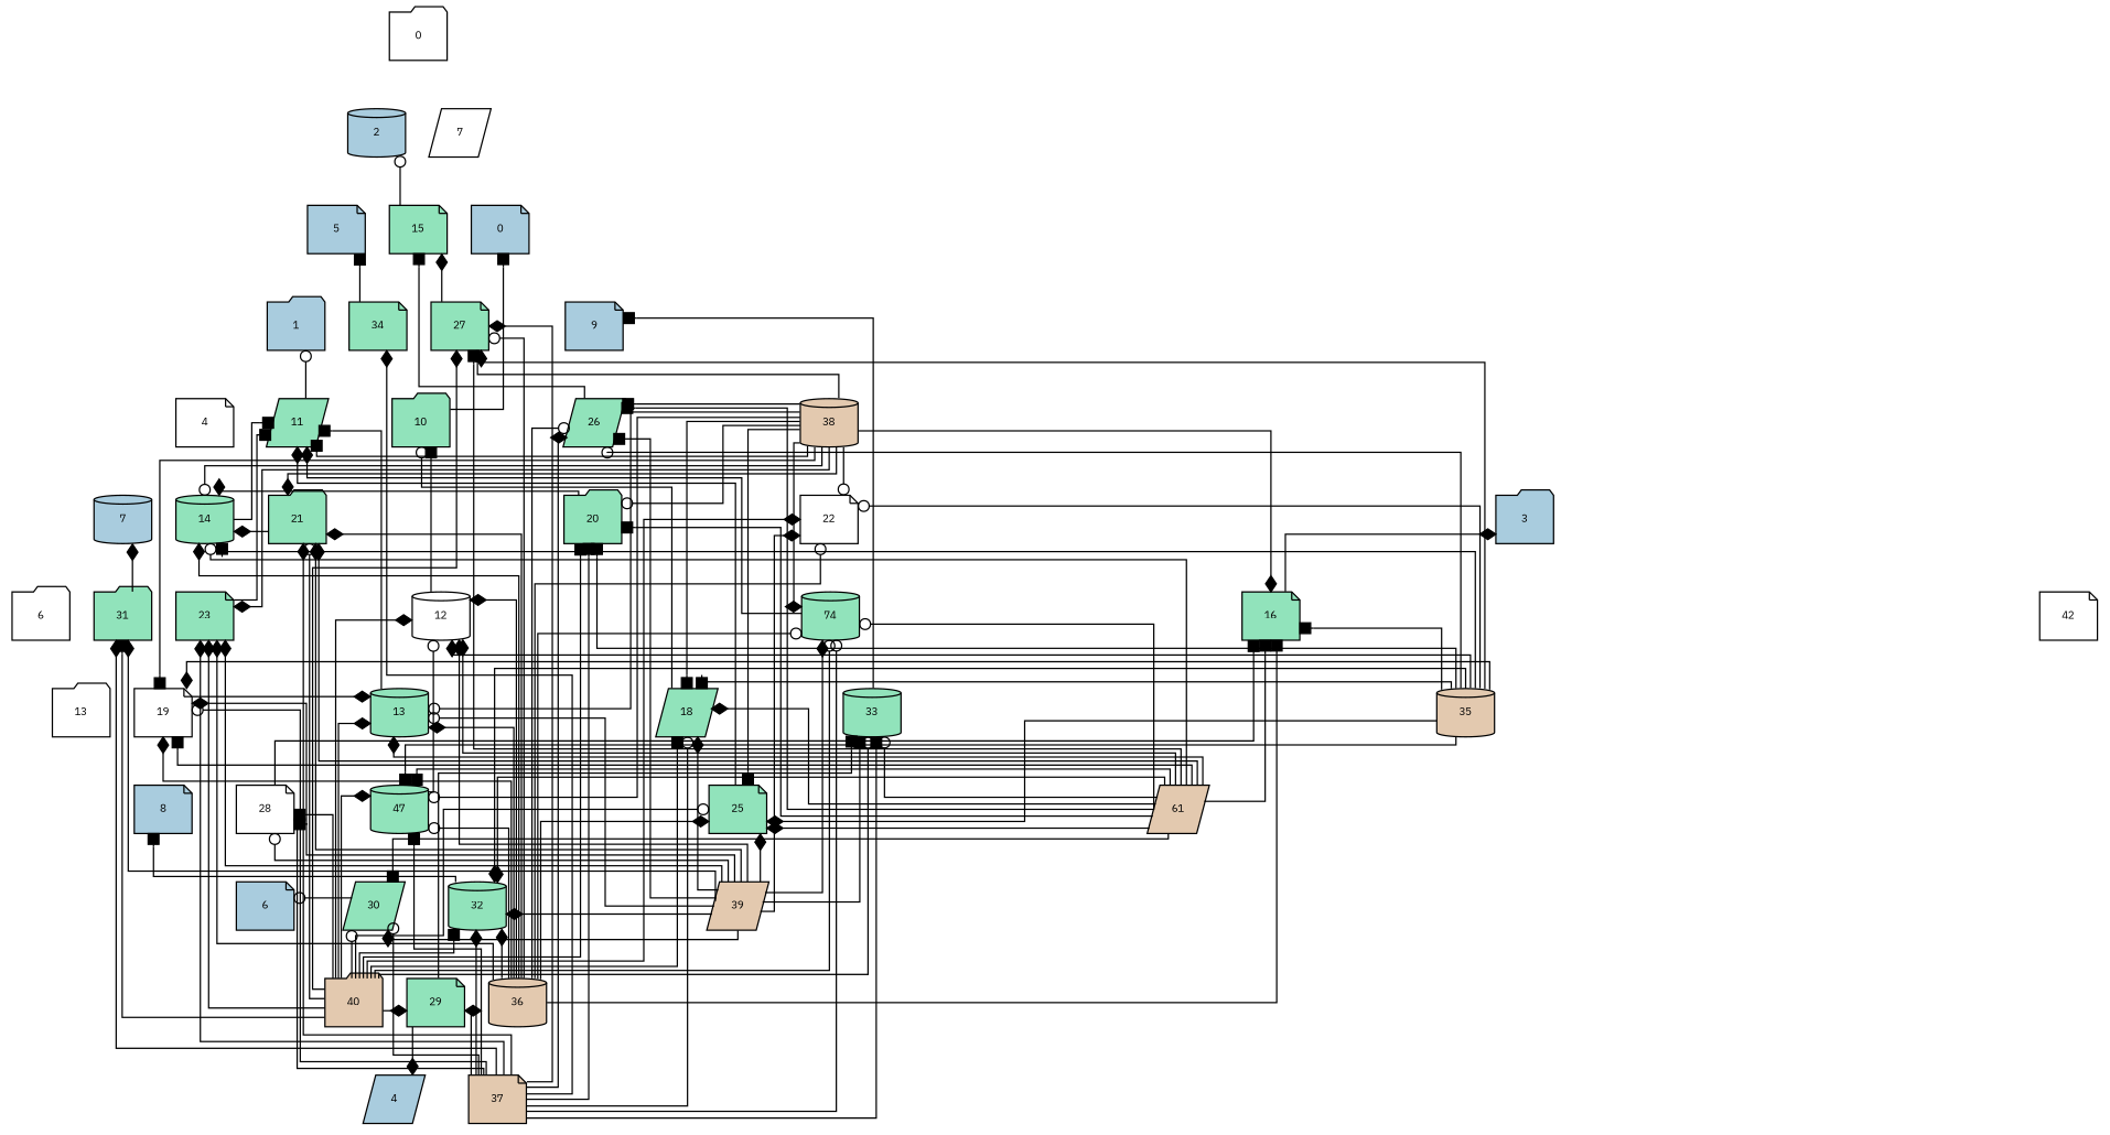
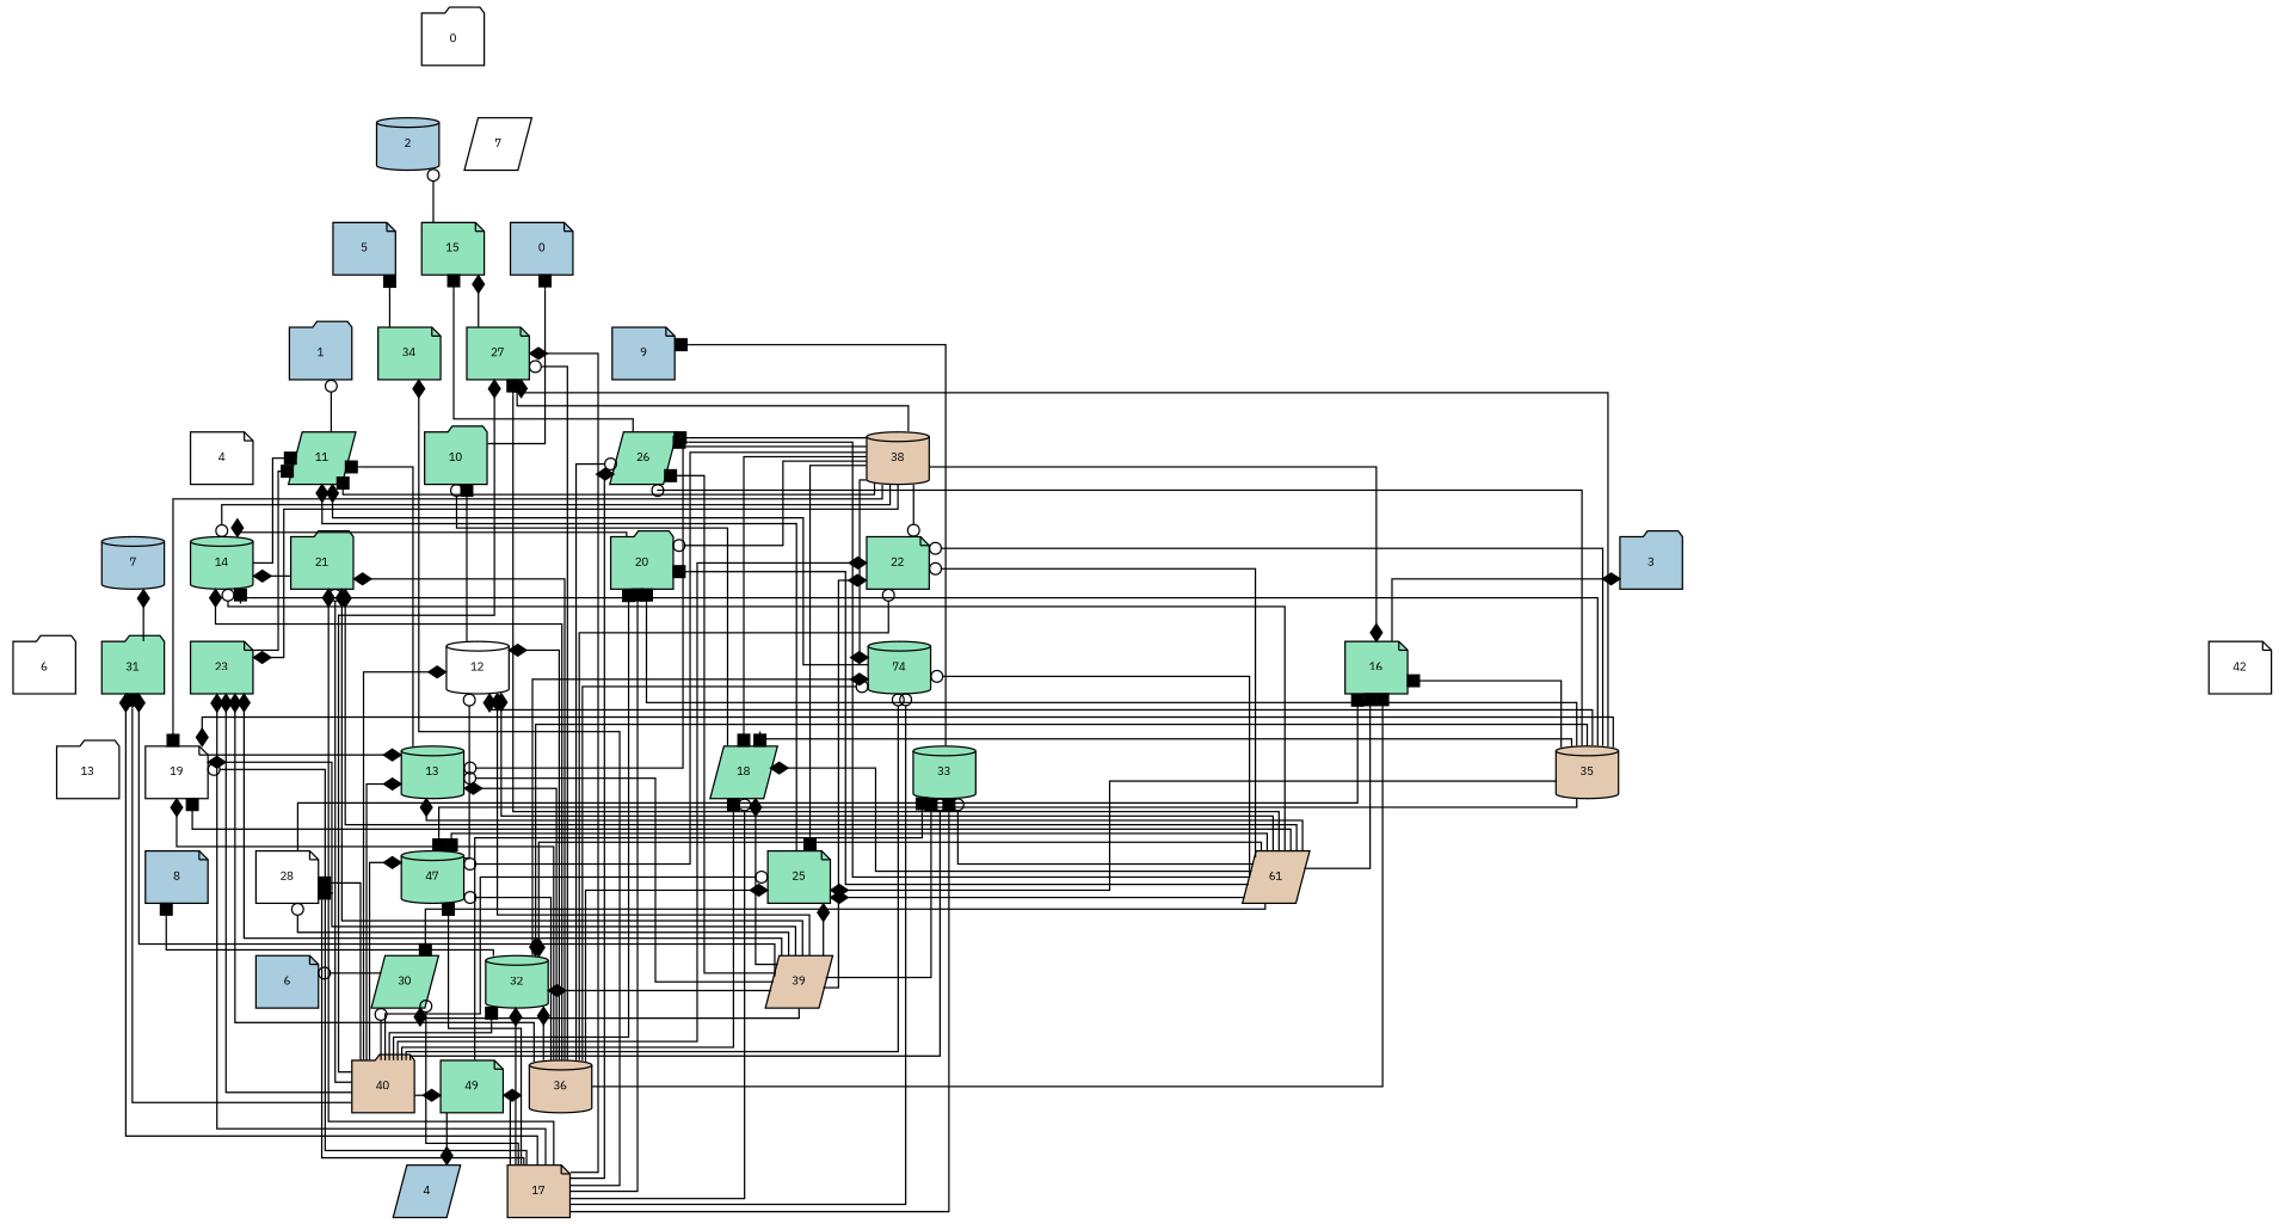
  digraph {
    fontname="IBM Plex Sans"
    rank=same
    rankdir=TB
    splines=ortho
    node [fillcolor="#91e3bb" fixedsize=true fontname="IBM Plex Sans" fontsize=8 shape=note style=filled]
    edge [constraint=false fontname="IBM Plex Sans" style=vis]
    n1 [fillcolor="#ffffff" label=0 shape=folder width=0.6]
    n2 [fillcolor="#a9ccde" label=2 shape=cylinder width=0.6]
    n3 [fillcolor="#ffffff" label=7 shape=parallelogram width=0.6]
    n4 [fillcolor="#a9ccde" label=5 width=0.6]
    n5 [label=15 width=0.6]
    n6 [fillcolor="#a9ccde" label=0 width=0.6]
    n7 [fillcolor="#a9ccde" label=1 shape=folder width=0.6]
    n8 [label=34 width=0.6]
    n9 [label=27 width=0.6]
    n10 [fillcolor="#ffffff" label=4 width=0.6]
    n11 [label=11 shape=parallelogram width=0.6]
    n12 [label=10 shape=folder width=0.6]
    n13 [fillcolor="#a9ccde" label=7 shape=cylinder width=0.6]
    n14 [label=14 shape=cylinder width=0.6]
    n15 [label=21 shape=folder width=0.6]
    n16 [fillcolor="#ffffff" label=6 shape=folder width=0.6]
    n17 [label=31 shape=folder width=0.6]
    n18 [label=23 width=0.6]
    n19 [fillcolor="#ffffff" label=13 shape=folder width=0.6]
    n20 [fillcolor="#ffffff" label=19 width=0.6]
    n21 [fillcolor="#a9ccde" label=8 width=0.6]
    n22 [fillcolor="#a9ccde" label=9 width=0.6]
    n23 [label=26 shape=parallelogram width=0.6]
    n24 [label=20 shape=folder width=0.6]
    n25 [fillcolor="#ffffff" label=12 shape=cylinder width=0.6]
    n26 [label=13 shape=cylinder width=0.6]
    n27 [fillcolor="#ffffff" label=28 width=0.6]
    n28 [fillcolor="#a9ccde" label=6 width=0.6]
    n29 [fillcolor="#e3c9af" label=38 shape=cylinder width=0.6]
-   n30 [fillcolor="#ffffff" label=22 width=0.6]
+   n30 [label=22 width=0.6]
    n31 [label=74 shape=cylinder width=0.6]
    n32 [label=18 shape=parallelogram width=0.6]
    n33 [label=47 shape=cylinder width=0.6]
    n34 [label=30 shape=parallelogram width=0.6]
    n35 [label=16 width=0.6]
    n36 [fillcolor="#e3c9af" label=40 shape=folder width=0.6]
    n37 [fillcolor="#a9ccde" label=3 shape=folder width=0.6]
    n38 [label=25 width=0.6]
    n39 [label=33 shape=cylinder width=0.6]
    n40 [label=32 shape=cylinder width=0.6]
-   n41 [label=29 width=0.6]
+   n41 [label=49 width=0.6]
    n42 [fillcolor="#e3c9af" label=35 shape=cylinder width=0.6]
    n43 [fillcolor="#a9ccde" label=4 shape=parallelogram width=0.6]
    n44 [fillcolor="#ffffff" label=42 width=0.6]
    n45 [fillcolor="#e3c9af" label=39 shape=parallelogram width=0.6]
    n46 [fillcolor="#e3c9af" label=61 shape=parallelogram width=0.6]
    n47 [fillcolor="#e3c9af" label=36 shape=cylinder width=0.6]
-   n48 [fillcolor="#e3c9af" label=37 width=0.6]
+   n48 [fillcolor="#e3c9af" label=17 width=0.6]
    n1 -> n2 [constraint=true style=invis]
    n1 -> n3 [constraint=true style=invis]
    n2 -> n4 [constraint=true style=invis]
    n2 -> n5 [constraint=true style=invis]
    n3 -> n5 [constraint=true style=invis]
    n3 -> n6 [constraint=true style=invis]
    n4 -> n7 [constraint=true style=invis]
    n4 -> n8 [constraint=true style=invis]
    n5 -> n2 [arrowhead=odot]
    n5 -> n8 [constraint=true style=invis]
    n5 -> n9 [constraint=true style=invis]
    n6 -> n9 [constraint=true style=invis]
    n6 -> n22 [constraint=true style=invis]
    n7 -> n10 [constraint=true style=invis]
    n7 -> n11 [constraint=true style=invis]
    n8 -> n4 [arrowhead=box]
    n8 -> n11 [constraint=true style=invis]
    n8 -> n12 [constraint=true style=invis]
    n9 -> n5 [arrowhead=diamond]
    n9 -> n12 [constraint=true style=invis]
    n9 -> n23 [constraint=true style=invis]
    n10 -> n13 [constraint=true style=invis]
    n10 -> n14 [constraint=true style=invis]
    n11 -> n7 [arrowhead=odot]
    n11 -> n14 [constraint=true style=invis]
    n11 -> n15 [constraint=true style=invis]
    n12 -> n6 [arrowhead=box]
    n12 -> n15 [constraint=true style=invis]
    n12 -> n24 [constraint=true style=invis]
    n13 -> n16 [constraint=true style=invis]
    n13 -> n17 [constraint=true style=invis]
    n14 -> n11 [arrowhead=box]
    n14 -> n17 [constraint=true style=invis]
    n14 -> n18 [constraint=true style=invis]
    n15 -> n14 [arrowhead=diamond]
    n15 -> n18 [constraint=true style=invis]
    n15 -> n25 [constraint=true style=invis]
    n16 -> n19 [constraint=true style=invis]
    n17 -> n13 [arrowhead=diamond]
    n17 -> n19 [constraint=true style=invis]
    n17 -> n20 [constraint=true style=invis]
    n18 -> n11 [arrowhead=box]
    n18 -> n20 [constraint=true style=invis]
    n18 -> n26 [constraint=true style=invis]
    n19 -> n21 [constraint=true style=invis]
    n20 -> n21 [constraint=true style=invis]
    n20 -> n26 [arrowhead=diamond]
    n20 -> n27 [constraint=true style=invis]
    n21 -> n28 [constraint=true style=invis]
    n22 -> n23 [constraint=true style=invis]
    n22 -> n29 [constraint=true style=invis]
    n23 -> n5 [arrowhead=box]
    n23 -> n24 [constraint=true style=invis]
    n23 -> n30 [constraint=true style=invis]
    n24 -> n14 [arrowhead=diamond]
    n24 -> n25 [constraint=true style=invis]
    n24 -> n31 [constraint=true style=invis]
    n25 -> n12 [arrowhead=box]
    n25 -> n26 [constraint=true style=invis]
    n25 -> n32 [constraint=true style=invis]
    n26 -> n11 [arrowhead=box]
    n26 -> n27 [constraint=true style=invis]
    n26 -> n33 [constraint=true style=invis]
    n27 -> n28 [constraint=true style=invis]
    n27 -> n34 [constraint=true style=invis]
    n27 -> n35 [arrowhead=box]
    n28 -> n36 [constraint=true style=invis]
    n29 -> n9 [arrowhead=odot]
    n29 -> n11 [arrowhead=box]
    n29 -> n14 [arrowhead=odot]
-   n29 -> n15 [arrowhead=diamond]
    n29 -> n18 [arrowhead=diamond]
    n29 -> n20 [arrowhead=box]
    n29 -> n23 [arrowhead=box]
    n29 -> n24 [arrowhead=odot]
    n29 -> n26 [arrowhead=odot]
    n29 -> n30 [arrowhead=odot]
    n29 -> n30 [constraint=true style=invis]
    n29 -> n31 [arrowhead=diamond]
    n29 -> n32 [arrowhead=box]
    n29 -> n33 [arrowhead=odot]
    n29 -> n35 [arrowhead=diamond]
    n29 -> n37 [constraint=true style=invis]
    n29 -> n38 [arrowhead=box]
    n30 -> n31 [constraint=true style=invis]
    n30 -> n35 [constraint=true style=invis]
    n31 -> n11 [arrowhead=diamond]
    n31 -> n32 [constraint=true style=invis]
    n31 -> n39 [constraint=true style=invis]
    n32 -> n12 [arrowhead=odot]
    n32 -> n33 [constraint=true style=invis]
    n32 -> n38 [constraint=true style=invis]
    n33 -> n25 [arrowhead=odot]
    n33 -> n34 [constraint=true style=invis]
    n33 -> n40 [constraint=true style=invis]
    n34 -> n28 [arrowhead=odot]
    n34 -> n36 [constraint=true style=invis]
    n34 -> n41 [constraint=true style=invis]
    n35 -> n37 [arrowhead=diamond]
    n35 -> n39 [constraint=true style=invis]
    n35 -> n42 [constraint=true style=invis]
    n36 -> n9 [arrowhead=diamond]
    n36 -> n15 [arrowhead=odot]
    n36 -> n17 [arrowhead=box]
    n36 -> n18 [arrowhead=diamond]
    n36 -> n24 [arrowhead=box]
    n36 -> n25 [arrowhead=diamond]
    n36 -> n26 [arrowhead=diamond]
    n36 -> n27 [arrowhead=box]
    n36 -> n30 [arrowhead=diamond]
    n36 -> n31 [arrowhead=odot]
    n36 -> n32 [arrowhead=box]
    n36 -> n33 [arrowhead=diamond]
    n36 -> n34 [arrowhead=odot]
    n36 -> n38 [arrowhead=odot]
    n36 -> n39 [arrowhead=odot]
    n36 -> n40 [arrowhead=box]
    n36 -> n41 [arrowhead=diamond]
    n36 -> n43 [constraint=true style=invis]
    n37 -> n35 [constraint=true style=invis]
    n37 -> n44 [constraint=true style=invis]
    n38 -> n11 [arrowhead=diamond]
    n38 -> n40 [constraint=true style=invis]
    n38 -> n45 [constraint=true style=invis]
    n39 -> n22 [arrowhead=box]
    n39 -> n38 [constraint=true style=invis]
    n39 -> n46 [constraint=true style=invis]
    n40 -> n21 [arrowhead=box]
    n40 -> n41 [constraint=true style=invis]
    n40 -> n47 [constraint=true style=invis]
    n41 -> n39 [arrowhead=box]
    n41 -> n43 [arrowhead=diamond]
    n41 -> n43 [constraint=true style=invis]
    n41 -> n48 [constraint=true style=invis]
    n42 -> n9 [arrowhead=diamond]
    n42 -> n14 [arrowhead=box]
    n42 -> n20 [arrowhead=diamond]
    n42 -> n23 [arrowhead=odot]
    n42 -> n24 [arrowhead=box]
    n42 -> n25 [arrowhead=diamond]
    n42 -> n30 [arrowhead=odot]
    n42 -> n32 [arrowhead=box]
    n42 -> n33 [arrowhead=box]
    n42 -> n35 [arrowhead=box]
    n42 -> n38 [arrowhead=diamond]
    n42 -> n40 [arrowhead=diamond]
    n42 -> n46 [constraint=true style=invis]
    n44 -> n42 [constraint=true style=invis]
    n45 -> n15 [arrowhead=diamond]
    n45 -> n17 [arrowhead=diamond]
    n45 -> n18 [arrowhead=diamond]
    n45 -> n20 [arrowhead=diamond]
    n45 -> n23 [arrowhead=box]
    n45 -> n25 [arrowhead=diamond]
    n45 -> n26 [arrowhead=odot]
    n45 -> n27 [arrowhead=odot]
    n45 -> n30 [arrowhead=diamond]
-   n45 -> n31 [arrowhead=diamond]
+   n40 -> n31 [arrowhead=diamond]
    n45 -> n32 [arrowhead=diamond]
    n45 -> n34 [arrowhead=diamond]
    n45 -> n38 [arrowhead=diamond]
    n45 -> n39 [arrowhead=box]
    n45 -> n40 [arrowhead=diamond]
    n45 -> n47 [constraint=true style=invis]
    n46 -> n9 [arrowhead=box]
    n46 -> n14 [arrowhead=odot]
    n46 -> n15 [arrowhead=diamond]
    n46 -> n20 [arrowhead=box]
    n46 -> n23 [arrowhead=box]
    n46 -> n24 [arrowhead=box]
    n46 -> n25 [arrowhead=diamond]
    n46 -> n26 [arrowhead=diamond]
+   n46 -> n30 [arrowhead=odot]
    n46 -> n31 [arrowhead=odot]
    n46 -> n32 [arrowhead=diamond]
    n46 -> n33 [arrowhead=box]
    n46 -> n34 [arrowhead=box]
    n46 -> n35 [arrowhead=box]
    n46 -> n38 [arrowhead=diamond]
    n46 -> n39 [arrowhead=odot]
    n46 -> n40 [arrowhead=diamond]
    n46 -> n45 [constraint=true style=invis]
    n47 -> n9 [arrowhead=odot]
    n47 -> n14 [arrowhead=diamond]
    n47 -> n15 [arrowhead=diamond]
    n47 -> n18 [arrowhead=diamond]
    n47 -> n20 [arrowhead=diamond]
    n47 -> n23 [arrowhead=odot]
    n47 -> n25 [arrowhead=diamond]
    n47 -> n26 [arrowhead=diamond]
    n47 -> n30 [arrowhead=odot]
    n47 -> n31 [arrowhead=odot]
    n47 -> n33 [arrowhead=odot]
    n47 -> n35 [arrowhead=box]
    n47 -> n38 [arrowhead=diamond]
    n47 -> n40 [arrowhead=diamond]
    n47 -> n48 [constraint=true style=invis]
    n48 -> n8 [arrowhead=diamond]
    n48 -> n9 [arrowhead=diamond]
    n48 -> n15 [arrowhead=diamond]
    n48 -> n17 [arrowhead=diamond]
    n48 -> n18 [arrowhead=diamond]
    n48 -> n20 [arrowhead=odot]
    n48 -> n23 [arrowhead=diamond]
    n48 -> n24 [arrowhead=box]
    n48 -> n27 [arrowhead=box]
    n48 -> n31 [arrowhead=odot]
    n48 -> n32 [arrowhead=odot]
    n48 -> n33 [arrowhead=box]
    n48 -> n34 [arrowhead=odot]
    n48 -> n39 [arrowhead=box]
    n48 -> n40 [arrowhead=diamond]
    n48 -> n41 [arrowhead=diamond]
  }
